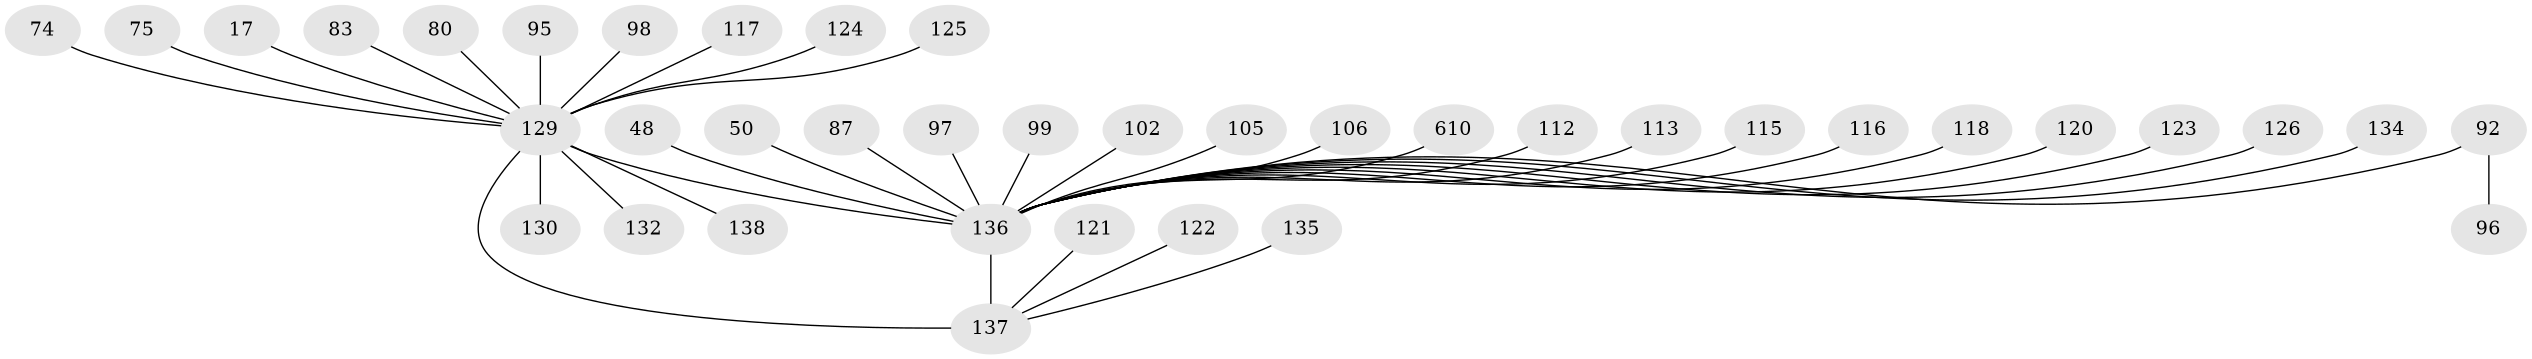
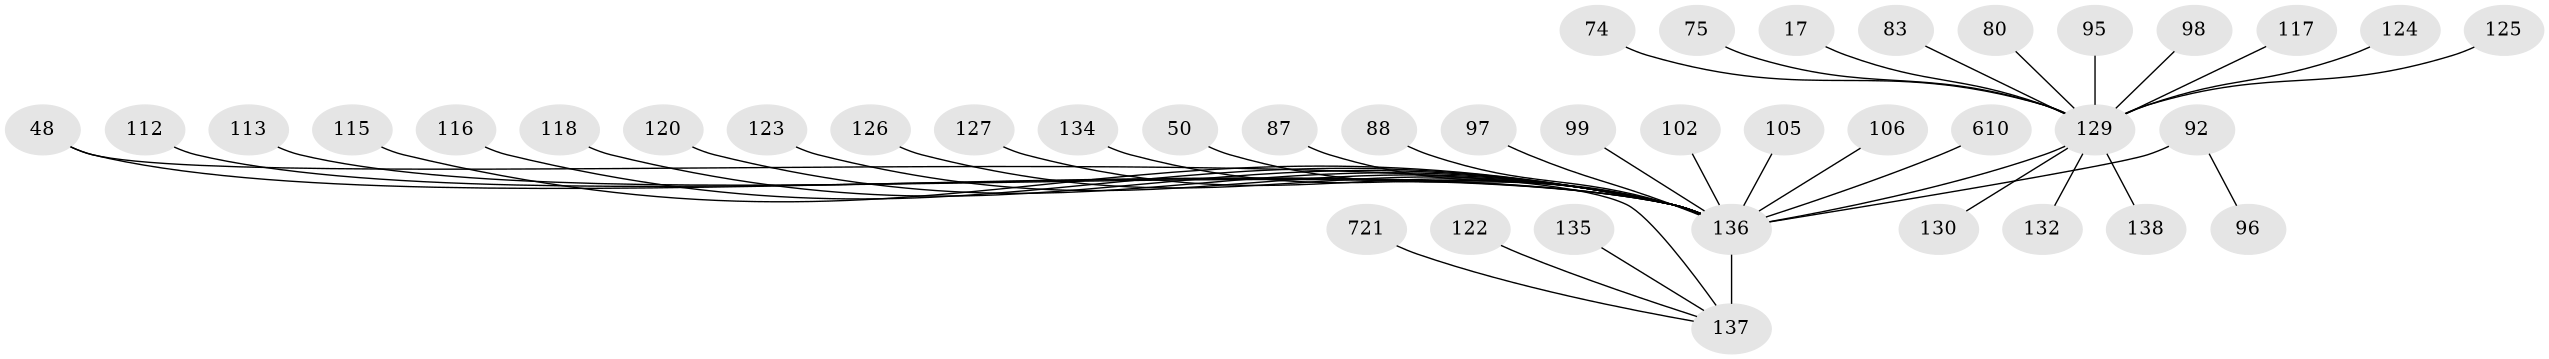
  graph {
    node [color=gray90 style=filled]
    136 [super="+35+131+133+17+28+91+25+26+37"]
    137 [super="+12+109+80+93+104+101+108+111+119"]
    48
    50
    129 [super="+67+100"]
    130 [super="+82"]
    132
    138 [super="+56"]
    74
    75
    n11 [label=17]
    83
    n13 [label=80]
    87
+   88 [super="+68"]
    92 [super="+55+78"]
    96
    95 [super="+81"]
    97
    98
    99
    102
    105
    106
    n25 [label=610]
    112
    113
    115
    116
    117
    118 [super="+21+103"]
    120
-   121
+   121 [label=721]
    122
    123 [super="+61"]
    124
    125
    126 [super="+89"]
+   127 [super="+76"]
    134
    135
    136 -- 137 [weight=6]
    48 -- 136
    50 -- 136
    129 -- 136 [weight=13]
-   129 -- 137
+   48 -- 137
    129 -- 130
    129 -- 132
    129 -- 138
    74 -- 129
    75 -- 129
    n11 -- 129
    83 -- 129
    n13 -- 129
    87 -- 136
+   88 -- 136
    92 -- 136 [weight=3]
    92 -- 96
    95 -- 129 [weight=2]
    97 -- 136
    98 -- 129
    99 -- 136
    102 -- 136
    105 -- 136
    106 -- 136
    n25 -- 136
    112 -- 136
    113 -- 136
    115 -- 136
    116 -- 136
    117 -- 129
    118 -- 136
    120 -- 136
    121 -- 137
    122 -- 137
    123 -- 136
    124 -- 129
    125 -- 129
    126 -- 136 [weight=2]
+   127 -- 136
    134 -- 136
    135 -- 137
  }
